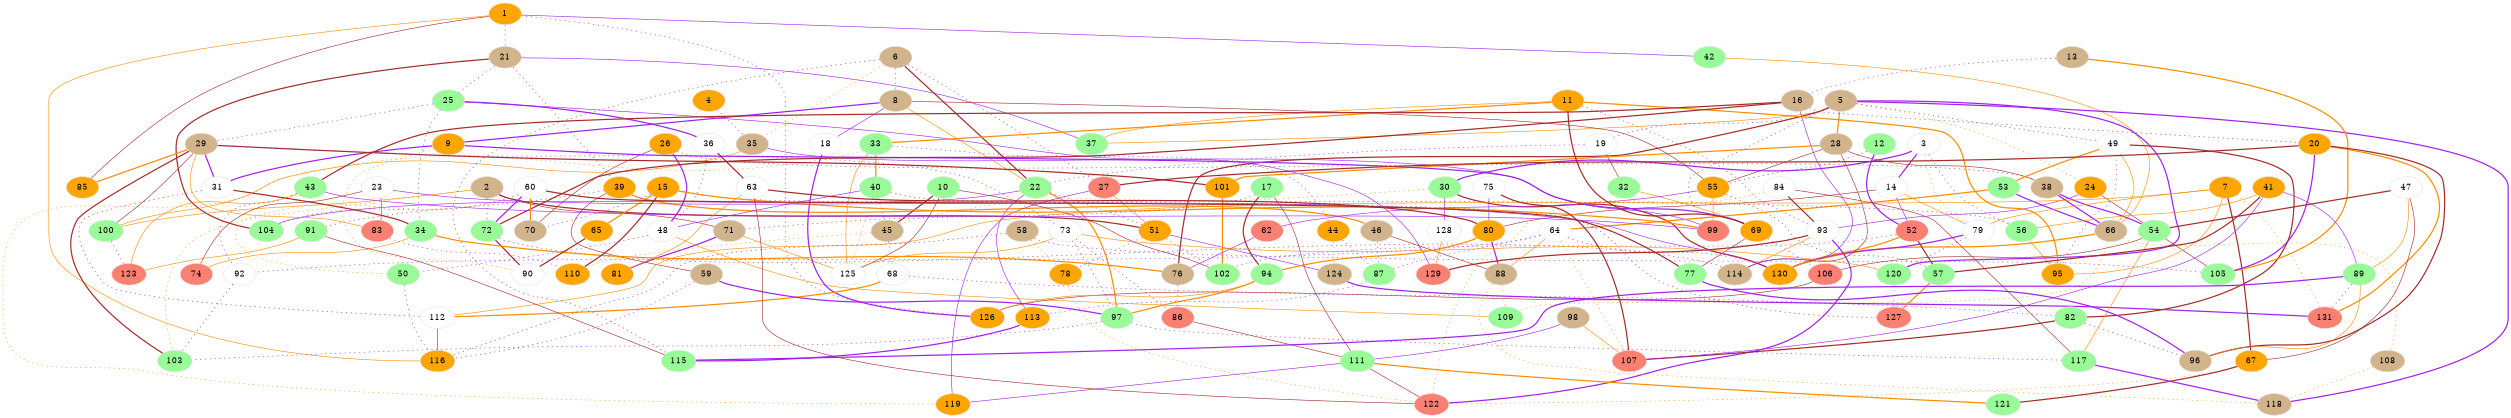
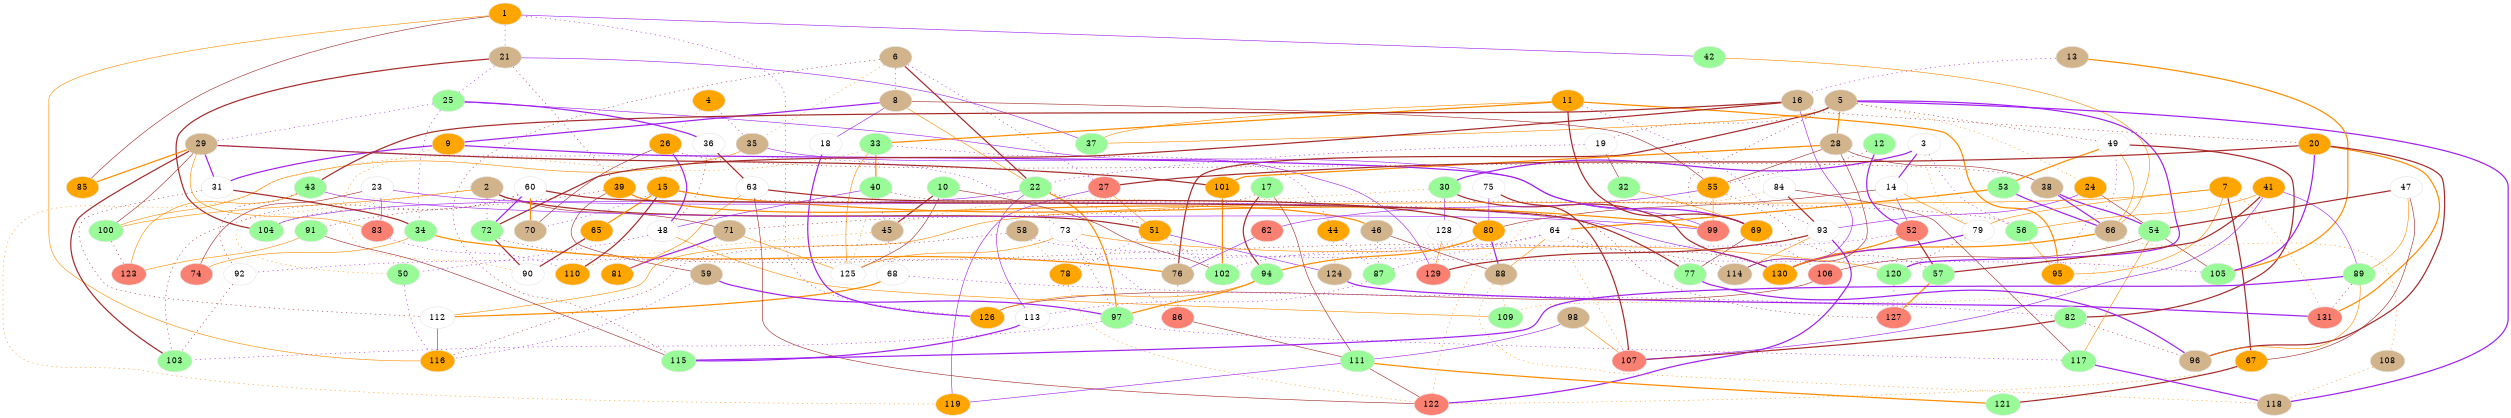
  graph {
    node [color=gray90 fillcolor=palegreen style=filled]
    edge [color=brown style=dotted]
    1 [fillcolor=orange]
    21 [fillcolor=tan]
    42
    85 [fillcolor=orange]
    116 [fillcolor=orange]
    126 [fillcolor=orange]
    37
    25
    39 [fillcolor=orange]
    104
    66 [fillcolor=tan]
    2 [fillcolor=tan]
    50
    51 [fillcolor=orange]
    71 [fillcolor=tan]
    72
    100
    102
    124 [fillcolor=tan]
    78 [fillcolor=orange]
    125 [fillcolor=white]
    81 [fillcolor=orange]
    90 [fillcolor=white]
    114 [fillcolor=tan]
    123 [fillcolor=salmon]
    3 [fillcolor=white]
    14 [fillcolor=white]
    30
    56
    79 [fillcolor=white]
    52 [fillcolor=salmon]
    80 [fillcolor=orange]
    45 [fillcolor=tan]
    130 [fillcolor=orange]
    128 [fillcolor=white]
    95 [fillcolor=orange]
    120
    4 [fillcolor=orange]
    26 [fillcolor=orange]
    35 [fillcolor=tan]
    70 [fillcolor=tan]
    38 [fillcolor=tan]
    48 [fillcolor=white]
    99 [fillcolor=salmon]
    5 [fillcolor=tan]
    19 [fillcolor=white]
    24 [fillcolor=orange]
    28 [fillcolor=tan]
    49 [fillcolor=white]
    76 [fillcolor=tan]
    118 [fillcolor=tan]
    22
    32
    93 [fillcolor=white]
    54
    55 [fillcolor=orange]
    101 [fillcolor=orange]
    53
    82
    86 [fillcolor=salmon]
    127 [fillcolor=salmon]
    6 [fillcolor=tan]
    8 [fillcolor=tan]
    27 [fillcolor=salmon]
    115
    9 [fillcolor=orange]
    18 [fillcolor=white]
    97
-   113 [fillcolor=orange]
+   113 [fillcolor=white]
    119 [fillcolor=orange]
    7 [fillcolor=orange]
    67 [fillcolor=orange]
    112 [fillcolor=white]
    131 [fillcolor=salmon]
    122 [fillcolor=salmon]
    121
    31 [fillcolor=white]
    69 [fillcolor=orange]
    57
    62 [fillcolor=salmon]
    34
    106 [fillcolor=salmon]
    77
    10
    110 [fillcolor=orange]
    68 [fillcolor=white]
    11 [fillcolor=orange]
    33
    40
    44 [fillcolor=orange]
    129 [fillcolor=salmon]
    12
    13 [fillcolor=tan]
    16 [fillcolor=tan]
    105
    20 [fillcolor=orange]
    43
    94
    88 [fillcolor=tan]
    15 [fillcolor=orange]
    65 [fillcolor=orange]
    96 [fillcolor=tan]
    92 [fillcolor=white]
    17
    111
    29 [fillcolor=tan]
    36 [fillcolor=white]
    46 [fillcolor=tan]
    59 [fillcolor=tan]
    91
    103
    117
    23 [fillcolor=white]
    74 [fillcolor=salmon]
    83 [fillcolor=salmon]
    73 [fillcolor=white]
    63 [fillcolor=white]
    109
    87
    108 [fillcolor=tan]
    41 [fillcolor=orange]
    89
    107 [fillcolor=salmon]
    47 [fillcolor=white]
    64 [fillcolor=white]
    58 [fillcolor=tan]
    60 [fillcolor=white]
    75 [fillcolor=white]
    84 [fillcolor=white]
    98 [fillcolor=tan]
    1 -- 21 [color=purple]
    1 -- 42 [color=purple style=solid]
    1 -- 85 [style=solid]
    1 -- 116 [color=darkorange style=solid]
    1 -- 126 [color=purple]
    21 -- 37 [color=purple style=solid]
    21 -- 25 [color=purple]
    21 -- 39
    21 -- 104 [style=bold]
    42 -- 66 [color=darkorange style=solid]
    25 -- 34 [color=purple]
    25 -- 129 [color=purple style=solid]
    25 -- 29 [color=purple]
    25 -- 36 [color=purple style=bold]
    39 -- 46 [color=darkorange style=bold]
    39 -- 59 [style=solid]
    39 -- 91
    66 -- 130 [color=darkorange style=bold]
    66 -- 109 [color=darkorange]
    66 -- 108 [color=darkorange]
    2 -- 50 [color=darkorange]
    2 -- 51 [style=bold]
    2 -- 71 [style=solid]
    2 -- 72
    2 -- 100 [color=darkorange style=solid]
    50 -- 116 [color=purple]
    51 -- 102 [color=purple]
    51 -- 124 [color=purple style=solid]
    51 -- 78 [color=purple]
    71 -- 125 [color=darkorange style=solid]
    71 -- 81 [color=purple style=bold]
    72 -- 90 [style=bold]
    72 -- 114
    100 -- 123
    124 -- 131 [color=purple style=bold]
    78 -- 122 [color=darkorange]
    3 -- 14 [color=purple style=bold]
    3 -- 30 [color=purple style=bold]
    3 -- 56 [color=purple]
    3 -- 79 [color=darkorange]
    14 -- 79 [color=darkorange style=solid]
    14 -- 52 [color=purple style=solid]
    14 -- 80 [style=solid]
    30 -- 45 [color=darkorange]
    30 -- 130 [style=bold]
    30 -- 128 [color=purple style=solid]
    56 -- 95 [color=darkorange style=solid]
    79 -- 130 [color=purple style=bold]
    79 -- 120
    52 -- 102 [color=purple]
    52 -- 130 [color=darkorange style=bold]
    52 -- 57 [style=bold]
    80 -- 94 [color=darkorange style=bold]
    80 -- 88 [color=purple style=bold]
    45 -- 110 [color=darkorange]
    45 -- 68 [color=purple]
    128 -- 129 [color=darkorange style=solid]
    120 -- 127 [color=purple]
    4 -- 26 [color=darkorange]
    4 -- 35 [color=purple]
    26 -- 70 [style=solid]
    26 -- 38
    26 -- 48 [color=purple style=bold]
    35 -- 100 [color=darkorange style=solid]
    35 -- 99 [color=purple style=solid]
    38 -- 66 [color=purple style=bold]
    38 -- 54 [color=purple style=bold]
    48 -- 50 [color=purple]
    48 -- 109 [color=darkorange style=solid]
    5 -- 37 [color=darkorange style=solid]
    5 -- 120 [color=purple style=bold]
    5 -- 99
    5 -- 19
    5 -- 24 [color=darkorange]
    5 -- 28 [color=darkorange style=bold]
    5 -- 49
    5 -- 76 [style=bold]
    5 -- 118 [color=purple style=bold]
    19 -- 22 [color=purple]
    19 -- 32 [style=solid]
    24 -- 93 [color=purple style=solid]
    24 -- 54 [style=solid]
    28 -- 114 [style=solid]
    28 -- 38 [style=solid]
    28 -- 55 [style=solid]
    28 -- 101 [color=darkorange style=bold]
    49 -- 66 [color=darkorange style=solid]
    49 -- 95 [color=purple]
    49 -- 53 [color=darkorange style=bold]
    49 -- 82 [style=bold]
    76 -- 86 [color=purple]
    22 -- 104 [color=purple style=solid]
    22 -- 51
    22 -- 97 [color=darkorange style=bold]
    22 -- 113 [color=purple style=solid]
    32 -- 69 [color=darkorange style=solid]
    93 -- 114 [color=darkorange style=solid]
    93 -- 122 [color=purple style=bold]
    93 -- 129 [style=bold]
    54 -- 106 [style=solid]
    54 -- 105 [style=solid]
    54 -- 117 [color=darkorange style=solid]
    55 -- 99 [color=darkorange style=solid]
    55 -- 57
    55 -- 62 [color=purple style=solid]
    101 -- 102 [color=darkorange style=bold]
    53 -- 66 [color=purple style=bold]
    53 -- 64 [color=darkorange style=bold]
    82 -- 96
    82 -- 107 [style=bold]
    86 -- 111 [style=solid]
    6 -- 35 [color=darkorange]
    6 -- 22 [style=bold]
    6 -- 8 [color=purple]
    6 -- 27 [color=purple]
    6 -- 115
    8 -- 22 [color=darkorange style=solid]
    8 -- 55 [style=solid]
    8 -- 9 [color=purple style=bold]
    8 -- 18 [color=purple style=solid]
    27 -- 51 [color=darkorange style=solid]
    27 -- 119 [color=purple style=solid]
    9 -- 90 [color=darkorange]
    9 -- 31 [color=purple style=bold]
    9 -- 69 [color=purple style=bold]
    18 -- 126 [color=purple style=bold]
    97 -- 103 [color=purple]
    97 -- 117 [color=purple]
    113 -- 115 [color=purple style=bold]
    7 -- 79 [color=darkorange style=solid]
    7 -- 95 [color=darkorange style=solid]
    7 -- 67 [style=bold]
    7 -- 112 [color=darkorange style=solid]
    7 -- 131 [color=darkorange]
    67 -- 122 [color=darkorange]
    67 -- 121 [style=bold]
    112 -- 116 [style=solid]
    31 -- 112
    31 -- 34 [style=bold]
    69 -- 106 [color=purple]
    69 -- 77 [style=solid]
    57 -- 127 [color=darkorange style=bold]
    62 -- 76 [color=purple style=solid]
    34 -- 76 [color=darkorange style=bold]
    34 -- 74 [color=darkorange style=solid]
    106 -- 126 [style=solid]
    77 -- 96 [color=purple style=bold]
    10 -- 102 [style=solid]
    10 -- 125 [style=solid]
    10 -- 45 [style=bold]
    68 -- 82 [color=purple]
    68 -- 112 [color=darkorange style=bold]
    11 -- 37 [color=darkorange style=solid]
    11 -- 95 [color=darkorange style=bold]
    11 -- 93 [color=purple]
    11 -- 69 [style=bold]
    11 -- 33 [color=darkorange style=bold]
    33 -- 125 [color=darkorange style=solid]
    33 -- 119 [color=darkorange]
    33 -- 40 [color=darkorange style=bold]
    33 -- 44 [color=purple]
    40 -- 125 [color=darkorange]
    40 -- 45 [color=purple]
    40 -- 48 [color=purple style=solid]
    40 -- 127
    44 -- 124 [color=darkorange]
    44 -- 87 [color=purple]
    12 -- 52 [color=purple style=bold]
    12 -- 55
    13 -- 16 [color=purple]
    13 -- 105 [color=darkorange style=bold]
    16 -- 72 [style=bold]
    16 -- 114 [color=purple style=solid]
    16 -- 20
    16 -- 43 [style=bold]
    20 -- 27 [style=bold]
    20 -- 131 [color=darkorange style=bold]
    20 -- 105 [color=purple style=bold]
    20 -- 96 [style=bold]
    43 -- 123 [color=darkorange style=solid]
    43 -- 99 [color=purple style=solid]
    43 -- 92
    94 -- 126 [color=darkorange style=solid]
    94 -- 97 [color=darkorange style=bold]
    88 -- 118 [color=darkorange]
    88 -- 109 [color=darkorange]
    15 -- 56
    15 -- 70 [color=purple]
    15 -- 99 [color=darkorange style=bold]
    15 -- 110 [style=bold]
    15 -- 65 [color=darkorange style=bold]
    65 -- 90 [style=bold]
    92 -- 103
    17 -- 71
    17 -- 94 [style=bold]
    17 -- 111 [style=solid]
    111 -- 119 [color=purple style=solid]
    111 -- 122 [style=solid]
    111 -- 121 [color=darkorange style=bold]
    29 -- 85 [color=darkorange style=bold]
    29 -- 100 [style=solid]
    29 -- 101 [style=bold]
    29 -- 31 [color=purple style=bold]
    29 -- 103 [style=bold]
    29 -- 83 [color=darkorange style=solid]
    29 -- 73 [color=purple]
    36 -- 48
    36 -- 63 [style=bold]
    46 -- 88 [style=solid]
    46 -- 87
    59 -- 116 [color=purple]
    59 -- 97 [color=purple style=bold]
    91 -- 123 [color=darkorange style=solid]
    91 -- 115 [style=solid]
    117 -- 118 [color=purple style=bold]
    23 -- 130 [color=purple style=solid]
    23 -- 74 [style=solid]
    23 -- 83 [color=darkorange]
    23 -- 83 [color=purple style=solid]
    83 -- 110 [color=purple]
    73 -- 125 [color=darkorange style=solid]
    73 -- 120 [color=darkorange style=solid]
    73 -- 86 [color=purple]
    73 -- 97
    63 -- 81 [color=darkorange style=solid]
    63 -- 80 [style=bold]
    63 -- 122 [style=solid]
    87 -- 113 [color=purple]
    108 -- 118 [color=darkorange]
    41 -- 56 [color=darkorange style=solid]
    41 -- 57 [style=bold]
    41 -- 89 [color=purple style=solid]
    41 -- 107 [color=purple style=solid]
    89 -- 115 [color=purple style=bold]
    89 -- 131
    89 -- 96 [color=darkorange style=solid]
    47 -- 54 [style=bold]
    47 -- 67 [style=solid]
    47 -- 89 [color=darkorange style=solid]
    64 -- 130
    64 -- 88 [color=darkorange style=solid]
    64 -- 92 [color=purple]
    64 -- 87 [color=purple]
    64 -- 107 [color=darkorange]
    58 -- 116
    58 -- 78 [color=darkorange]
    58 -- 105 [color=purple]
    60 -- 104
    60 -- 72 [color=purple style=bold]
    60 -- 70 [color=darkorange style=bold]
    60 -- 77 [style=bold]
-   60 -- 103 [color=darkorange]
+   60 -- 103
    75 -- 80 [color=purple style=solid]
    75 -- 107 [style=bold]
    84 -- 93 [style=bold]
    84 -- 122 [color=darkorange]
    84 -- 117 [style=solid]
    98 -- 111 [color=purple style=solid]
    98 -- 107 [color=darkorange style=solid]
  }
